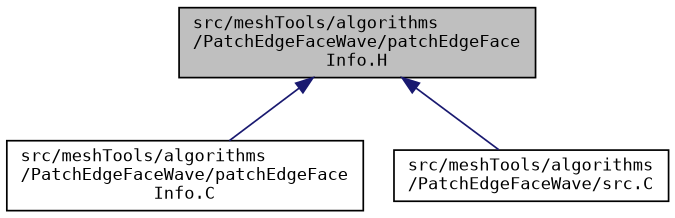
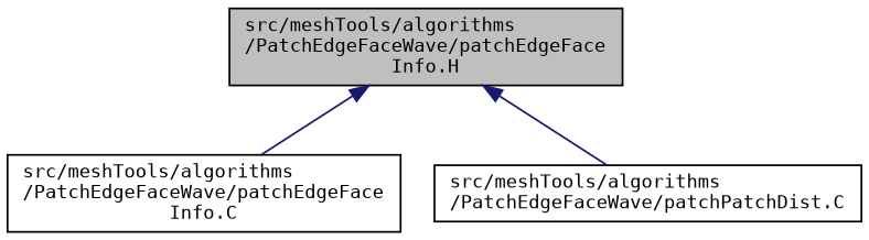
  digraph {
    fontname="DejaVu Sans Mono"
    node [color=black fontname="DejaVu Sans Mono" fontsize=10 shape=record]
    edge [color=midnightblue dir=back fontname="DejaVu Sans Mono" fontsize=10 labelfontname=FreeSans labelfontsize=10 style=solid]
    n1 [fillcolor=grey75 fontcolor=black height=0.2 label="src/meshTools/algorithms\l/PatchEdgeFaceWave/patchEdgeFace\lInfo.H" style=filled width=0.4]
    n2 [height=0.2 label="src/meshTools/algorithms\l/PatchEdgeFaceWave/patchEdgeFace\lInfo.C" width=0.4]
-   n3 [height=0.2 label="src/meshTools/algorithms\l/PatchEdgeFaceWave/src.C" width=0.4]
+   n3 [height=0.2 label="src/meshTools/algorithms\l/PatchEdgeFaceWave/patchPatchDist.C" width=0.4]
    n1 -> n2
    n1 -> n3
  }
